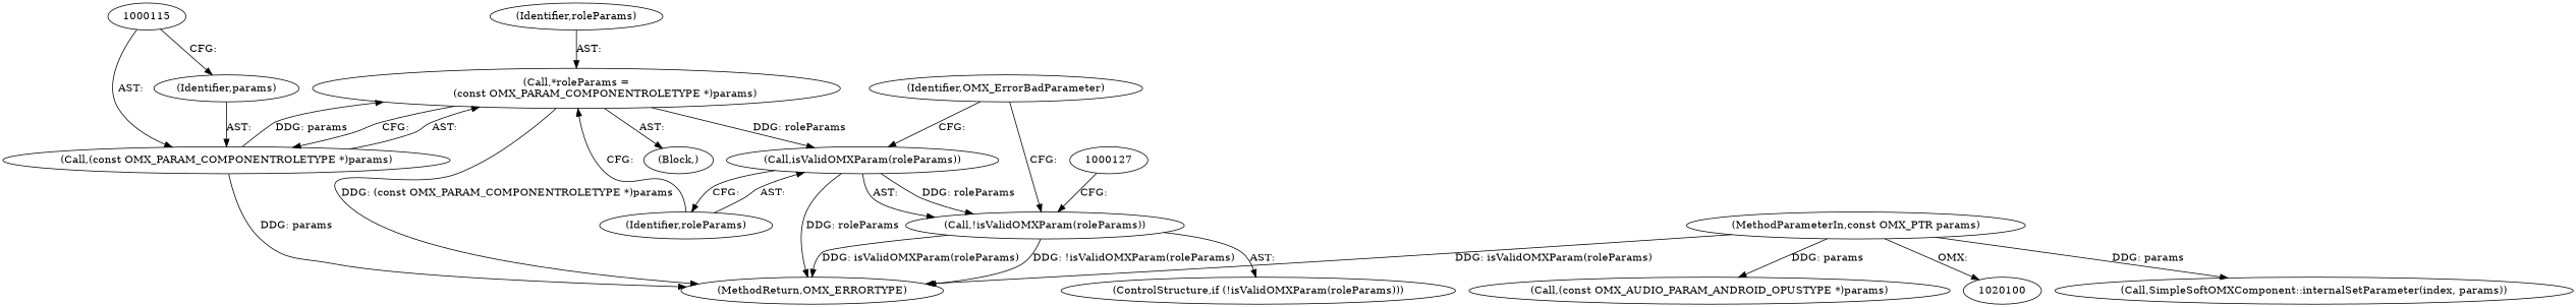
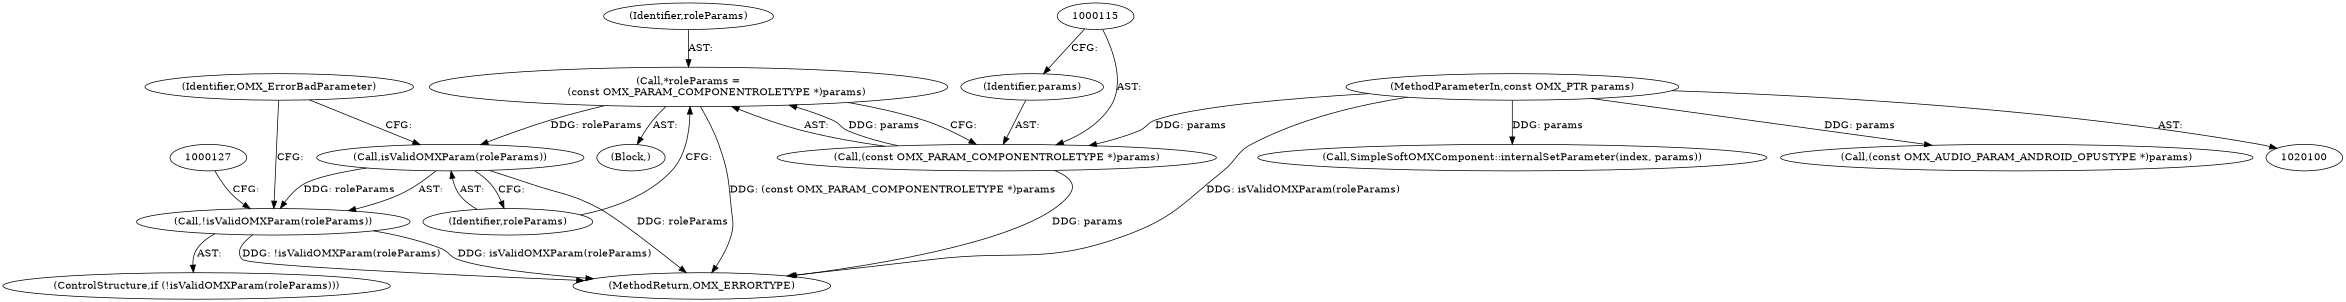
  digraph {
    n1 [label="(Call,*roleParams =\n                 (const OMX_PARAM_COMPONENTROLETYPE *)params)"]
    n2 [label="(Call,(const OMX_PARAM_COMPONENTROLETYPE *)params)"]
    n3 [label="(Call,isValidOMXParam(roleParams))"]
    n4 [label="(Block,)"]
    n5 [label="(MethodReturn,OMX_ERRORTYPE)"]
    n6 [label="(Call,!isValidOMXParam(roleParams))"]
    n7 [label="(Identifier,roleParams)"]
    n8 [label="(Identifier,params)"]
    n9 [label="(MethodParameterIn,const OMX_PTR params)"]
    n10 [label="(Call,SimpleSoftOMXComponent::internalSetParameter(index, params))"]
    n11 [label="(Call,(const OMX_AUDIO_PARAM_ANDROID_OPUSTYPE *)params)"]
    n12 [label=1020100]
    n13 [label="(ControlStructure,if (!isValidOMXParam(roleParams)))"]
    n14 [label="(Identifier,OMX_ErrorBadParameter)"]
    n15 [label="(Identifier,roleParams)"]
    1000115
    1000127
    n1 -> n2 [label="CFG: "]
    n1 -> n3 [label="DDG: roleParams"]
    n1 -> n4 [label="AST: "]
    n1 -> n5 [label="DDG: (const OMX_PARAM_COMPONENTROLETYPE *)params"]
    n2 -> n1 [label="AST: "]
    n2 -> n1 [label="DDG: params"]
    n2 -> n5 [label="DDG: params"]
    n3 -> n5 [label="DDG: roleParams"]
    n3 -> n6 [label="AST: "]
    n3 -> n6 [label="DDG: roleParams"]
    n3 -> n7 [label="CFG: "]
    n6 -> n5 [label="DDG: !isValidOMXParam(roleParams)"]
    n6 -> n5 [label="DDG: isValidOMXParam(roleParams)"]
    n6 -> n13 [label="AST: "]
    n7 -> n1 [label="CFG: "]
    n7 -> n3 [label="AST: "]
    n8 -> n2 [label="AST: "]
+   n9 -> n2 [label="DDG: params"]
    n9 -> n5 [label="DDG: isValidOMXParam(roleParams)"]
    n9 -> n10 [label="DDG: params"]
    n9 -> n11 [label="DDG: params"]
-   n9 -> n12 [label="OMX: "]
+   n9 -> n12 [label="AST: "]
    n14 -> n3 [label="CFG: "]
    n14 -> n6 [label="CFG: "]
    n15 -> n1 [label="AST: "]
    1000115 -> n2 [label="AST: "]
    1000115 -> n8 [label="CFG: "]
    1000127 -> n6 [label="CFG: "]
  }
